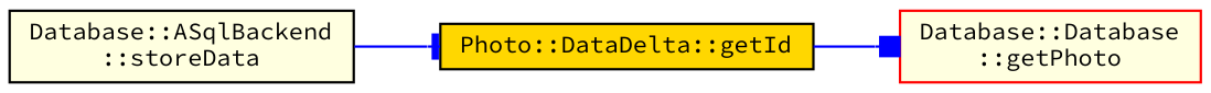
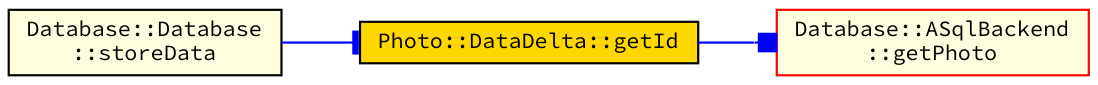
  digraph {
    fontname="Source Code Pro"
    rankdir=LR
    node [color=black fillcolor=lightyellow fontname="Source Code Pro" fontsize=10 shape=record style=filled]
    edge [color=blue fontname="Source Code Pro" fontsize=10 labelfontname=Helvetica labelfontsize=10 style=solid]
-   n1 [fontcolor=black height=0.2 label="Database::ASqlBackend\l::storeData" width=0.4]
+   n1 [fontcolor=black height=0.2 label="Database::Database\l::storeData" width=0.4]
    n2 [fillcolor=gold height=0.2 label="Photo::DataDelta::getId" width=0.4]
-   n3 [color=red height=0.2 label="Database::Database\l::getPhoto" width=0.4]
+   n3 [color=red height=0.2 label="Database::ASqlBackend\l::getPhoto" width=0.4]
    n1 -> n2 [arrowhead=tee]
    n2 -> n3 [arrowhead=box]
  }
